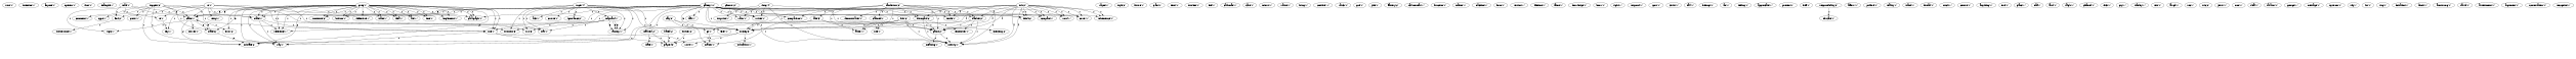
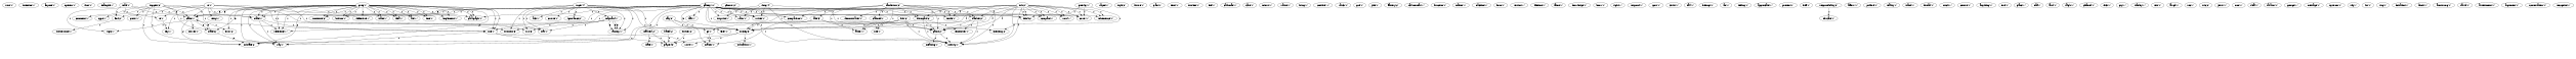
  digraph {
    n1 [label="runs(1)"]
    n2 [label="intention(1)"]
    n3 [label="anyone(1)"]
    n4 [label="opinion(1)"]
    n5 [label="shot(1)"]
    n6 [label="example(1)"]
    n7 [label="claim(1)"]
    n8 [label="error(2)"]
    n9 [label="serves(1)"]
    n10 [label="made(6)"]
    n11 [label="logic(1)"]
    n12 [label="mistake(2)"]
    n13 [label="wayne(1)"]
    n14 [label="style(2)"]
    n15 [label="future(1)"]
    n16 [label="suggest(2)"]
    n17 [label="comment(1)"]
    n18 [label="hype(1)"]
    n19 [label="press(1)"]
    n20 [label="paragraph(1)"]
    n21 [label="one(1)"]
    n22 [label="way(1)"]
    n23 [label="player(5)"]
    n24 [label="world(1)"]
    n25 [label="grant(1)"]
    n26 [label="henri(1)"]
    n27 [label="student(1)"]
    n28 [label="feel(1)"]
    n29 [label="cashman(1)"]
    n30 [label="case(1)"]
    n31 [label="play(2)"]
    n32 [label="level(1)"]
    n33 [label="hockey(8)"]
    n34 [label="education(1)"]
    n35 [label="minus(1)"]
    n36 [label="waste(1)"]
    n37 [label="greg(1)"]
    n38 [label="defensive(1)"]
    n39 [label="state(1)"]
    n40 [label="idea(1)"]
    n41 [label="ate(1)"]
    n42 [label="nonsense(2)"]
    n43 [label="make(1)"]
    n44 [label="reference(1)"]
    n45 [label="hudson(1)"]
    n46 [label="time(1)"]
    n47 [label="implement(1)"]
    n48 [label="sanderson(2)"]
    n49 [label="demonstrates(1)"]
    n50 [label="claimed(1)"]
    n51 [label="take(3)"]
    n52 [label="settle(1)"]
    n53 [label="blanket(2)"]
    n54 [label="disregard(2)"]
    n55 [label="game(2)"]
    n56 [label="latter(1)"]
    n57 [label="nobody(1)"]
    n58 [label="see(1)"]
    n59 [label="go(1)"]
    n60 [label="makes(1)"]
    n61 [label="checking(2)"]
    n62 [label="remember(1)"]
    n63 [label="meaning(1)"]
    n64 [label="bring(1)"]
    n65 [label="consider(1)"]
    n66 [label="watch(1)"]
    n67 [label="god(1)"]
    n68 [label="joke(1)"]
    n69 [label="flattery(2)"]
    n70 [label="carbonneau(1)"]
    n71 [label="function(1)"]
    n72 [label="matter(1)"]
    n73 [label="machine(1)"]
    n74 [label="form(1)"]
    n75 [label="version(1)"]
    n76 [label="bob(2)"]
    n77 [label="comparison(1)"]
    n78 [label="cover(1)"]
    n79 [label="vehemence(1)"]
    n80 [label="think(2)"]
    n81 [label="compare(1)"]
    n82 [label="word(1)"]
    n83 [label="lifetime(1)"]
    n84 [label="fame(1)"]
    n85 [label="read(1)"]
    n86 [label="find(2)"]
    n87 [label="ve(1)"]
    n88 [label="bothersome(1)"]
    n89 [label="key(1)"]
    n90 [label="knowledge(1)"]
    n91 [label="maynard(1)"]
    n92 [label="ramsey(1)"]
    n93 [label="uwo(3)"]
    n94 [label="stat(1)"]
    n95 [label="business(3)"]
    n96 [label="know(1)"]
    n97 [label="realized(2)"]
    n98 [label="skate(1)"]
    n99 [label="right(1)"]
    n100 [label="roger(4)"]
    n101 [label="lack(1)"]
    n102 [label="course(1)"]
    n103 [label="ignorance(2)"]
    n104 [label="respond(1)"]
    n105 [label="sport(1)"]
    n106 [label="christ(1)"]
    n107 [label="hall(1)"]
    n108 [label="belongs(1)"]
    n109 [label="ran(1)"]
    n110 [label="feeling(1)"]
    n111 [label="gainey(11)"]
    n112 [label="talk(1)"]
    n113 [label="wasn(1)"]
    n114 [label="surprise(1)"]
    n115 [label="writes(1)"]
    n116 [label="appreciate(1)"]
    n117 [label="present(1)"]
    n118 [label="duff(1)"]
    n119 [label="responsibility(2)"]
    n120 [label="educate(1)"]
    n121 [label="lafleur(1)"]
    n122 [label="pulford(1)"]
    n123 [label="reality(1)"]
    n124 [label="stand(1)"]
    n125 [label="fuhr(2)"]
    n126 [label="thread(1)"]
    n127 [label="bother(2)"]
    n128 [label="butch(1)"]
    n129 [label="centre(1)"]
    n130 [label="anything(1)"]
    n131 [label="doug(4)"]
+   n132 [label="gretzky(1)"]
    n133 [label="end(1)"]
    n134 [label="place(1)"]
    n135 [label="re(1)"]
    n136 [label="setup(1)"]
    n137 [label="leaf(1)"]
    n138 [label="laud(1)"]
    n139 [label="ralph(1)"]
    n140 [label="gleaned(1)"]
    n141 [label="dick(1)"]
    n142 [label="guy(1)"]
    n143 [label="stanley(1)"]
    n144 [label="rest(1)"]
    n145 [label="laugh(1)"]
    n146 [label="gilmour(2)"]
    n147 [label="rec(1)"]
    n148 [label="uvic(2)"]
    n149 [label="jesus(1)"]
    n150 [label="mon(1)"]
    n151 [label="deal(1)"]
    n152 [label="tarasov(1)"]
    n153 [label="hated(2)"]
    n154 [label="george(1)"]
    n155 [label="message(1)"]
    n156 [label="nystrom(1)"]
    n157 [label="vfq(1)"]
    n158 [label="thu(1)"]
    n159 [label="ring(1)"]
    n160 [label="imitation(1)"]
    n161 [label="admit(1)"]
    n162 [label="armstrong(1)"]
    n163 [label="david(1)"]
    n164 [label="assessment(1)"]
    n165 [label="argument(1)"]
    n166 [label="conversation(1)"]
    n167 [label="recognize(1)"]
    n7 -> n8 [label=1]
    n7 -> n9 [label=1]
    n7 -> n10 [label=2]
    n7 -> n11 [label=1]
    n7 -> n12 [label=2]
    n10 -> n7 [label=3]
    n10 -> n12 [label=2]
    n16 -> n7 [label=1]
    n16 -> n10 [label=1]
    n16 -> n12 [label=1]
    n16 -> n17 [label=1]
    n16 -> n18 [label=1]
    n16 -> n19 [label=1]
    n16 -> n20 [label=1]
    n16 -> n21 [label=1]
    n16 -> n22 [label=1]
    n21 -> n22 [label=1]
    n21 -> n23 [label=1]
    n21 -> n24 [label=1]
    n31 -> n32 [label=1]
    n31 -> n33 [label=1]
    n31 -> n33 [label=1]
    n33 -> n23 [label=1]
    n33 -> n24 [label=1]
    n33 -> n34 [label=1]
    n37 -> n7 [label=3]
    n37 -> n7 [label=3]
    n37 -> n8 [label=1]
    n37 -> n10 [label=3]
    n37 -> n12 [label=2]
    n37 -> n12 [label=2]
    n37 -> n20 [label=1]
    n37 -> n20 [label=1]
    n37 -> n21 [label=1]
    n37 -> n21 [label=1]
    n37 -> n22 [label=1]
    n37 -> n22 [label=1]
    n37 -> n38 [label=1]
    n37 -> n39 [label=1]
    n37 -> n39 [label=1]
    n37 -> n40 [label=1]
    n37 -> n40 [label=1]
    n37 -> n41 [label=1]
    n37 -> n41 [label=1]
    n37 -> n42 [label=1]
    n37 -> n42 [label=1]
    n37 -> n43 [label=1]
    n37 -> n43 [label=1]
    n37 -> n44 [label=1]
    n37 -> n44 [label=1]
    n37 -> n45 [label=1]
    n37 -> n45 [label=1]
    n37 -> n46 [label=1]
    n37 -> n46 [label=1]
    n37 -> n47 [label=1]
    n37 -> n47 [label=1]
    n43 -> n21 [label=1]
    n43 -> n22 [label=1]
    n43 -> n44 [label=1]
    n48 -> n33 [label=1]
    n48 -> n49 [label=1]
    n48 -> n50 [label=1]
    n48 -> n51 [label=1]
    n48 -> n52 [label=1]
    n48 -> n53 [label=1]
    n48 -> n54 [label=1]
    n48 -> n55 [label=1]
    n48 -> n56 [label=1]
    n48 -> n57 [label=1]
    n48 -> n58 [label=1]
    n51 -> n56 [label=1]
    n51 -> n59 [label=1]
    n51 -> n60 [label=1]
    n51 -> n61 [label=1]
    n53 -> n33 [label=1]
    n53 -> n55 [label=1]
    n53 -> n57 [label=1]
    n53 -> n62 [label=1]
    n54 -> n33 [label=1]
    n54 -> n55 [label=1]
    n54 -> n57 [label=1]
    n54 -> n62 [label=1]
    n55 -> n57 [label=1]
    n55 -> n63 [label=1]
    n59 -> n60 [label=1]
    n76 -> n33 [label=4]
    n76 -> n52 [label=4]
    n76 -> n53 [label=4]
    n76 -> n54 [label=4]
    n76 -> n55 [label=4]
    n76 -> n55 [label=4]
    n76 -> n57 [label=4]
    n76 -> n57 [label=4]
    n76 -> n77 [label=1]
    n76 -> n78 [label=1]
    n76 -> n78 [label=1]
    n76 -> n79 [label=1]
    n76 -> n79 [label=1]
    n76 -> n80 [label=1]
    n76 -> n80 [label=1]
    n76 -> n81 [label=1]
    n76 -> n81 [label=1]
    n76 -> n82 [label=1]
    n76 -> n82 [label=1]
    n85 -> n7 [label=1]
    n85 -> n11 [label=1]
    n85 -> n43 [label=1]
    n85 -> n86 [label=1]
    n85 -> n87 [label=1]
    n86 -> n88 [label=1]
    n87 -> n89 [label=1]
    n91 -> n92 [label=3]
    n91 -> n92 [label=3]
    n91 -> n92 [label=3]
    n91 -> n93 [label=1]
    n91 -> n94 [label=1]
    n91 -> n95 [label=1]
    n97 -> n23 [label=1]
    n97 -> n98 [label=1]
    n100 -> n59 [label=1]
    n100 -> n60 [label=1]
    n100 -> n80 [label=1]
    n100 -> n91 [label=1]
    n100 -> n92 [label=1]
    n100 -> n92 [label=1]
    n100 -> n93 [label=1]
    n100 -> n94 [label=1]
    n100 -> n95 [label=1]
    n100 -> n101 [label=1]
    n100 -> n102 [label=1]
    n100 -> n103 [label=1]
    n111 -> n7 [label=3]
    n111 -> n12 [label=2]
    n111 -> n20 [label=1]
    n111 -> n21 [label=1]
    n111 -> n22 [label=1]
    n111 -> n33 [label=3]
    n111 -> n42 [label=1]
    n111 -> n43 [label=1]
    n111 -> n44 [label=1]
    n111 -> n45 [label=1]
    n111 -> n52 [label=1]
    n111 -> n53 [label=1]
    n111 -> n54 [label=1]
    n111 -> n55 [label=1]
    n111 -> n57 [label=1]
    n111 -> n77 [label=1]
    n111 -> n78 [label=1]
    n111 -> n79 [label=1]
    n111 -> n80 [label=1]
    n111 -> n81 [label=1]
    n111 -> n82 [label=1]
    n111 -> n112 [label=1]
    n111 -> n113 [label=1]
+   n111 -> n114 [label=1]
    n111 -> n115 [label=1]
    n119 -> n120 [label=1]
    n125 -> n33 [label=1]
    n125 -> n55 [label=1]
    n125 -> n56 [label=1]
    n125 -> n57 [label=1]
    n125 -> n58 [label=1]
    n127 -> n23 [label=1]
    n131 -> n55 [label=1]
    n131 -> n57 [label=1]
    n131 -> n113 [label=1]
    n131 -> n114 [label=1]
    n131 -> n115 [label=1]
+   n132 -> n61 [label=1]
+   n132 -> n78 [label=1]
+   n132 -> n80 [label=1]
    n135 -> n7 [label=1]
    n135 -> n43 [label=1]
    n135 -> n86 [label=1]
    n135 -> n87 [label=2]
    n135 -> n89 [label=1]
    n135 -> n93 [label=1]
    n135 -> n94 [label=1]
    n135 -> n95 [label=1]
    n135 -> n136 [label=1]
    n146 -> n115 [label=1]
    n153 -> n23 [label=1]
  }
